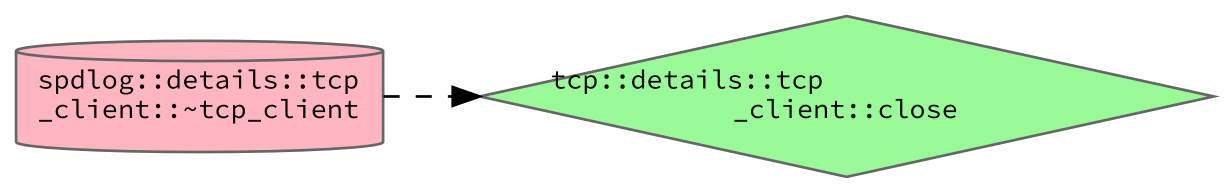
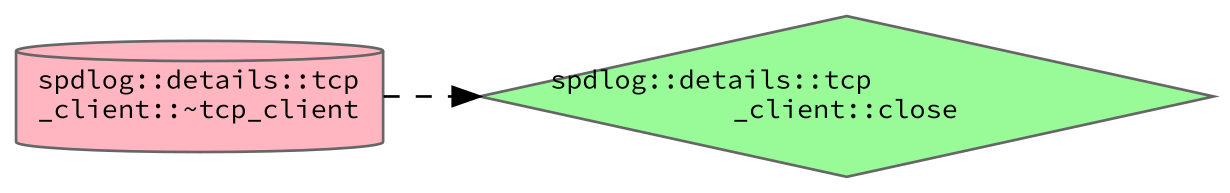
  digraph {
    rankdir=LR
    fontname="Source Code Pro"
    node [fontname="Source Code Pro" fontsize=10 style=filled]
    n1 [color=gray40 fillcolor=lightpink fontcolor=black height=0.2 label="spdlog::details::tcp\l_client::~tcp_client" shape=cylinder width=0.4]
-   n2 [color=grey40 fillcolor=palegreen height=0.2 label="tcp::details::tcp\l_client::close" shape=diamond width=0.4]
+   n2 [color=grey40 fillcolor=palegreen height=0.2 label="spdlog::details::tcp\l_client::close" shape=diamond width=0.4]
    n1 -> n2 [color=black fontname="Source Code Pro" fontsize=10 labelfontname=Helvetica labelfontsize=10 style=dashed]
  }
